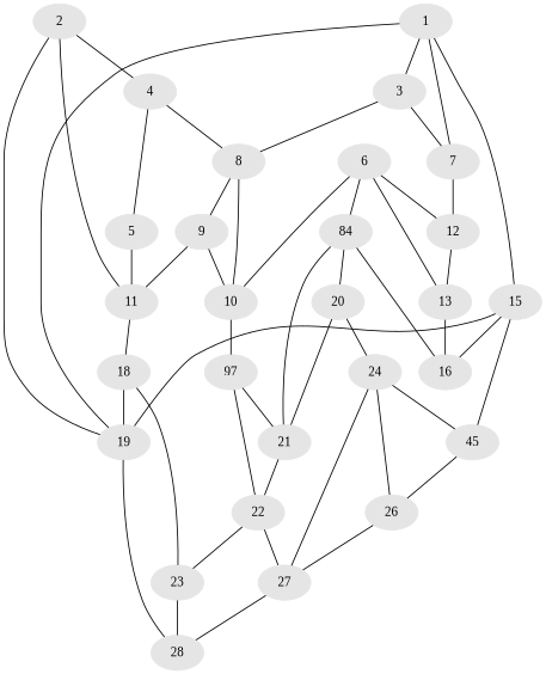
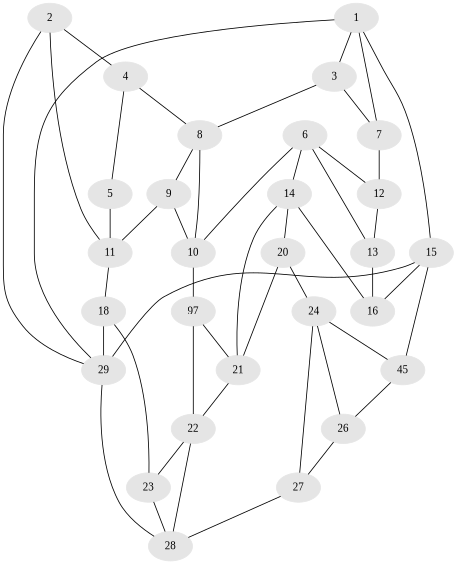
  graph {
    fontname="Liberation Serif"
    node [color=gray90 fontname="Liberation Serif" style=filled]
    edge [fontname="Liberation Serif" weight=1.0]
    1
    3
    7
    15
-   19
+   19 [label=29]
    8
    12
    16
    n9 [label=45]
    28
    2
    4
    11
    5
    10
    9
    18
    6
    13
-   14 [label=84]
+   14
    n21 [label=97]
    20
    21
    22
    23
    24
    26
    27
    1 -- 3
    1 -- 7
    1 -- 15
    1 -- 19
    3 -- 7
    3 -- 8
    7 -- 12 [weight=2.0]
    15 -- 19
    15 -- 16
    15 -- n9 [weight=2.0]
    19 -- 28
    8 -- 10
    8 -- 9
    12 -- 13
    n9 -- 26
    2 -- 19
    2 -- 4
    2 -- 11
    4 -- 8
    4 -- 5
    11 -- 18
    5 -- 11 [weight=2.0]
    10 -- n21
    9 -- 11
    9 -- 10
    18 -- 19 [weight=2.0]
    18 -- 23 [weight=2.0]
    6 -- 12
    6 -- 10
    6 -- 13
    6 -- 14
    13 -- 16 [weight=2.0]
    14 -- 16
    14 -- 20
    14 -- 21
    n21 -- 21
    n21 -- 22
    20 -- 21
    20 -- 24
    21 -- 22
    22 -- 23
-   22 -- 27
+   22 -- 28
    23 -- 28
    24 -- n9
    24 -- 26
    24 -- 27
    26 -- 27
    27 -- 28
  }
